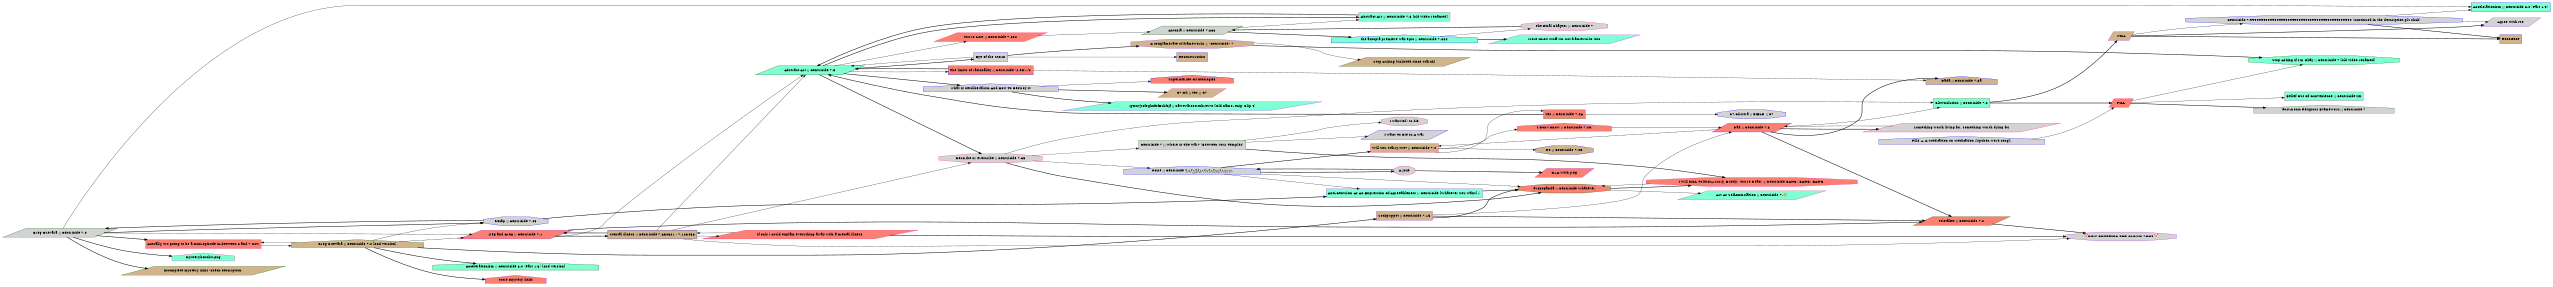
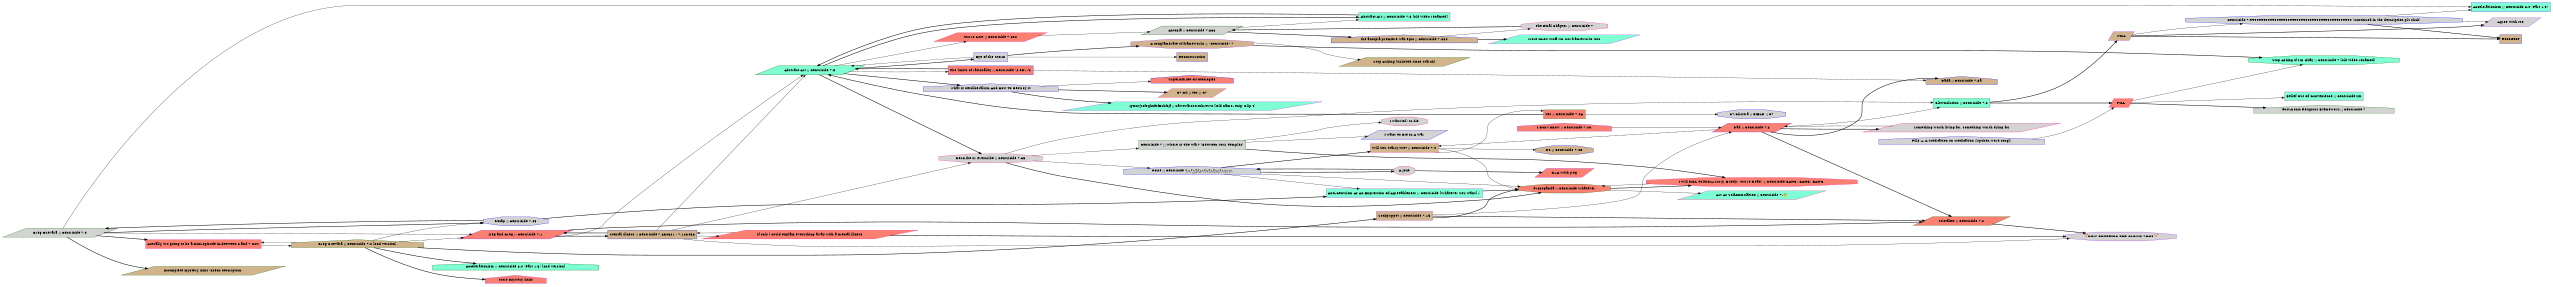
  digraph {
    rankdir=LR
    node [color=blue fillcolor=lightgrey shape=parallelogram style=filled]
    edge [style=bold]
    n1 [color=darkgreen label="Greg Guevara || Centricide 7.0"]
    n2 [color=purple fillcolor=salmon label="Jreg and Greg || Centricide 7.1"]
    n3 [fillcolor=aquamarine label="Accelerationism || Centricide 8.0 (Part 1/3)" shape=box]
    n4 [label="Recap || Centricide 7.05" shape=octagon]
    n5 [color=deeppink fillcolor=salmon label="Actually, it's going to be a mini-episode in-between 6 and 7 now" shape=box]
-   n6 [color=deeppink fillcolor=aquamarine label="mysteryboxshit.png" shape=house]
    "Incomplete mystery links (check description)" [color=darkgreen fillcolor=tan]
    n8 [color=darkgreen fillcolor=salmon label="Mistakes || Centricide 7.2"]
    n9 [fillcolor=tan label="Mental Illness || Centricide 7.654321 / 7.123456" shape=box]
    n10 [color=darkgreen fillcolor=aquamarine label="Abstract Art || Centricide 7.5"]
    n11 [color=purple fillcolor=aquamarine label="Anti-Centrism As An Expression Of Agreeableness || Centricide [Whatever You Want] :)" shape=box]
    n12 [color=darkgreen fillcolor=tan label="Greg Guevara || Centricide 7.0 [2nd version]" shape=house]
    n13 [color=purple label="🤡NOW ENTERING THE CLOWN ZONE🤡" shape=octagon]
    n14 [color=deeppink label="Describe or Prescribe || Centricide 7.65" shape=octagon]
    n15 [color=deeppink fillcolor=salmon label="if only i could explain everything away with a mental illness"]
    n16 [color=deeppink fillcolor=salmon label="You're Lost || Centricide 7.832"]
    n17 [color=deeppink fillcolor=aquamarine label="Abstract Art || Centricide 7.5 [old video renamed]" shape=box]
    n18 [fillcolor=salmon label="The limits of rationality || Centricide (2.9π)-√2" shape=box]
    n19 [label="Eye of the Storm" shape=box]
    n20 [label="What Is Neoliberalism And How To Destroy It" shape=house]
    n21 [color=darkgreen fillcolor=salmon label="Propoganda || Centricide Whatever" shape=octagon]
    n22 [color=purple fillcolor=tan label="Sockpuppet || Centricide 7.15" shape=box]
    n23 [color=darkgreen fillcolor=aquamarine label="Accelerationism || Centricide 8.0 (Part 1/3) [2nd version]" shape=house]
    "More mystery links" [color=purple fillcolor=salmon shape=house]
    n25 [color=purple fillcolor=salmon label="Dad || Centricide 7.3"]
    n26 [color=deeppink fillcolor=tan label="Will You Marry Me? || Centricide 7.4" shape=box]
    n27 [fillcolor=tan label="Dada || Centricide 7.3a" shape=house]
    n28 [color=darkgreen fillcolor=aquamarine label="Clownclusion || Centricide 7.8" shape=box]
    n29 [color=deeppink label="Something worth living for, something worth dying for"]
    n30 [color=deeppink fillcolor=salmon label="I Will KILL Politics—Sorry, Buddy! You're Dead! || Centricide BANG! BANG! BANG!" shape=octagon]
    n31 [color=deeppink fillcolor=aquamarine label="Art As Self-Immolation || Centricide 7.🔥"]
    n32 [label="Noise || Centricide 7̦̘͜.7̢͎̪7͚͙͜7̡͎͜7̼͍̟7͕̪͜7̦̪̙7̢̦͉7̼͎̞7̞̼͜7͍̞̝7̟̪͉7͕̺͔7̢̠͚7̟̝͙7̦͚7̢͜7̪̙͜7̙̠7͔̺̫7̡" shape=house]
    n33 [color=darkgreen label="Centricide 7 || Where Is The War? (Between Your Temples)" shape=box]
    n34 [color=darkgreen label="Antopia || Centricide 7.833"]
    n35 [fillcolor=tan label=Reconstruction shape=box]
    n36 [color=purple fillcolor=tan label="A conglamerate of frameworks || \"Centricide\" 7" shape=octagon]
    n37 [fillcolor=salmon label="Supermarket Of Ideologies" shape=house]
    n38 [color=deeppink fillcolor=tan label="C7.Cii || Yes || C7"]
    n39 [color=purple fillcolor=aquamarine label="rgtxcvjzsfeghxfxfEzhfcjf || nawtwarestrtxhrewzt [Old name: ecig' Clip 4]"]
    n40 [color=darkgreen fillcolor=salmon label="Yes || Centricide 7.4A" shape=box]
    n41 [fillcolor=tan label="No || Centricide 7.4B" shape=octagon]
    n42 [color=purple fillcolor=salmon label="I Don't Know || Centricide 7.4C" shape=house]
    n43 [color=deeppink fillcolor=salmon label=PILL]
    n44 [color=purple fillcolor=tan label=WILL]
    n45 [label="C7.Cii.Xtra || FIELD || C7" shape=octagon]
    n46 [color=darkgreen fillcolor=aquamarine label="Stop Asking If I'm Okay || Centricide 7 [old video renamed]" shape=octagon]
    n47 [color=darkgreen label="Post-Ironic Religious Framework || Centricide 7" shape=house]
    n48 [color=deeppink fillcolor=aquamarine label="Belief Out Of Convenience || Centricide XX" shape=box]
    n49 [label="Centricide 7.9999999999999999999999999999999999999999999999 (continued in the description plz chck)" shape=octagon]
    n50 [fillcolor=tan label="Пост-пост" shape=box]
    n51 [color=purple label="Agree With Me"]
-   n52 [fillcolor=aquamarine label="the antopia premiere was epic || Centricide 7.834" shape=house]
+   n52 [fillcolor=tan label="the antopia premiere was epic || Centricide 7.834" shape=house]
    n53 [color=deeppink label="A Joke" shape=octagon]
    n54 [label="I Want To Die In A War"]
    n55 [color=deeppink label="I want(ed) to die" shape=octagon]
    n56 [color=darkgreen fillcolor=tan label="Stop ASking [unlisted since March]"]
    n57 [color=deeppink label="The Final Chapter || Centricide 7" shape=octagon]
    n58 [color=purple fillcolor=aquamarine label="More KLOY stuff I'm not frameworks into"]
    n59 [color=purple fillcolor=salmon label="Q+A With Jreg"]
    n60 [label="Pills — A Meditation on Medication {spoken word song}" shape=house]
    n1 -> n2 [style=solid]
    n1 -> n3 [style=solid]
    n1 -> n4
    n1 -> n5
-   n1 -> n6
    n1 -> "Incomplete mystery links (check description)"
    n2 -> n8
    n2 -> n9
    n2 -> n10 [style=solid]
    n4 -> n1
    n4 -> n11
    n5 -> n12 [style=solid]
    n8 -> n13
    n9 -> n2
    n9 -> n10 [style=solid]
    n9 -> n13 [style=solid]
    n9 -> n14 [style=solid]
    n9 -> n15 [style=solid]
    n10 -> n14
    n10 -> n16 [style=solid]
    n10 -> n17
    n10 -> n18 [style=solid]
    n10 -> n19
    n10 -> n20
    n11 -> n21
    n12 -> n2 [style=solid]
    n12 -> n4 [style=solid]
    n12 -> n5 [style=solid]
    n12 -> n22
    n12 -> n23
    n12 -> "More mystery links"
    n14 -> n21
    n14 -> n28 [style=solid]
    n14 -> n32 [style=solid]
    n14 -> n33 [style=solid]
    n15 -> n9 [style=solid]
    n15 -> n13
    n16 -> n34 [style=solid]
    n17 -> n10
    n18 -> n10
    n18 -> n27 [style=solid]
    n19 -> n10 [style=solid]
    n19 -> n35 [style=solid]
    n19 -> n36
    n20 -> n37 [style=solid]
    n20 -> n38
    n20 -> n39
    n21 -> n30
    n21 -> n31 [style=solid]
    n22 -> n8
    n22 -> n21
    n22 -> n25 [style=solid]
    n25 -> n8
    n25 -> n26 [style=solid]
    n25 -> n27
    n25 -> n28 [style=solid]
    n25 -> n29
    n26 -> n40 [style=solid]
    n26 -> n41 [style=solid]
-   n26 -> n42 [style=solid]
+   n26 -> n21 [style=solid]
    n28 -> n43
    n28 -> n44
    n29 -> n25 [style=solid]
    n30 -> n21 [style=solid]
    n32 -> n11 [style=solid]
    n32 -> n21 [style=solid]
    n32 -> n26
    n32 -> n53
    n33 -> n30
    n33 -> n54 [style=solid]
    n33 -> n55 [style=solid]
    n34 -> n17 [style=solid]
    n34 -> n52
    n36 -> n46
    n36 -> n56 [style=solid]
    n40 -> n10
    n40 -> n45 [style=solid]
    n42 -> n25 [style=solid]
    n43 -> n46 [style=solid]
    n43 -> n47
    n43 -> n48 [style=solid]
    n44 -> n49 [style=solid]
    n44 -> n50
    n44 -> n51
    n49 -> n3 [style=solid]
    n49 -> n50
    n49 -> n51 [style=solid]
    n52 -> n57 [style=solid]
    n52 -> n58
    n53 -> n32
    n53 -> n59
    n57 -> n34
    n60 -> n43 [style=solid]
  }
